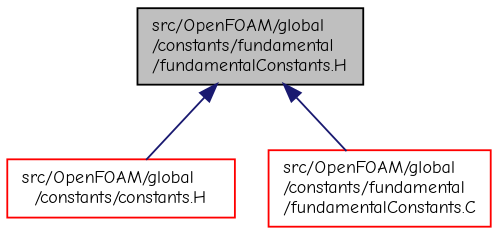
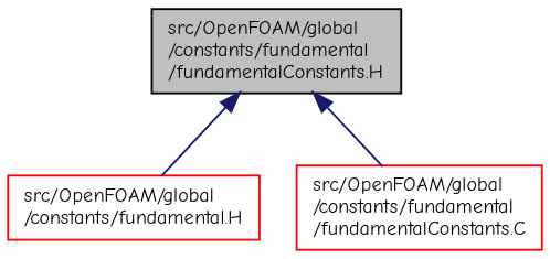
  digraph {
    fontname="Comic Neue"
    node [color=red fontname="Comic Neue" fontsize=10 shape=record]
    edge [color=midnightblue dir=back fontname="Comic Neue" fontsize=10 labelfontname=FreeSans labelfontsize=10 style=solid]
    n1 [color=black fillcolor=grey75 fontcolor=black height=0.2 label="src/OpenFOAM/global\l/constants/fundamental\l/fundamentalConstants.H" style=filled width=0.4]
-   n2 [height=0.2 label="src/OpenFOAM/global\l/constants/constants.H" width=0.4]
+   n2 [height=0.2 label="src/OpenFOAM/global\l/constants/fundamental.H" width=0.4]
    n3 [height=0.2 label="src/OpenFOAM/global\l/constants/fundamental\l/fundamentalConstants.C" width=0.4]
    n1 -> n2
    n1 -> n3
  }
